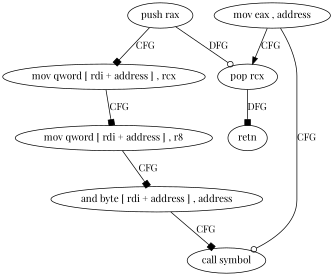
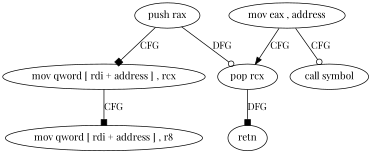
  digraph {
    fontname="Playfair Display"
    node [fontname="Playfair Display"]
    edge [arrowhead=box fontname="Playfair Display"]
    n1 [label="push rax"]
    n2 [label="mov qword [ rdi + address ] , rcx"]
    n3 [label="pop rcx"]
    n4 [label="mov qword [ rdi + address ] , r8"]
    n5 [label=retn]
-   n6 [label="and byte [ rdi + address ] , address"]
    n7 [label="call symbol"]
    n8 [label="mov eax , address"]
    n1 -> n2 [label=CFG]
    n1 -> n3 [arrowhead=odot label=DFG]
    n2 -> n4 [label=CFG]
    n3 -> n5 [label=DFG]
-   n4 -> n6 [label=CFG]
-   n6 -> n7 [label=CFG]
    n8 -> n3 [arrowhead=normal label=CFG]
    n8 -> n7 [arrowhead=odot label=CFG]
  }
